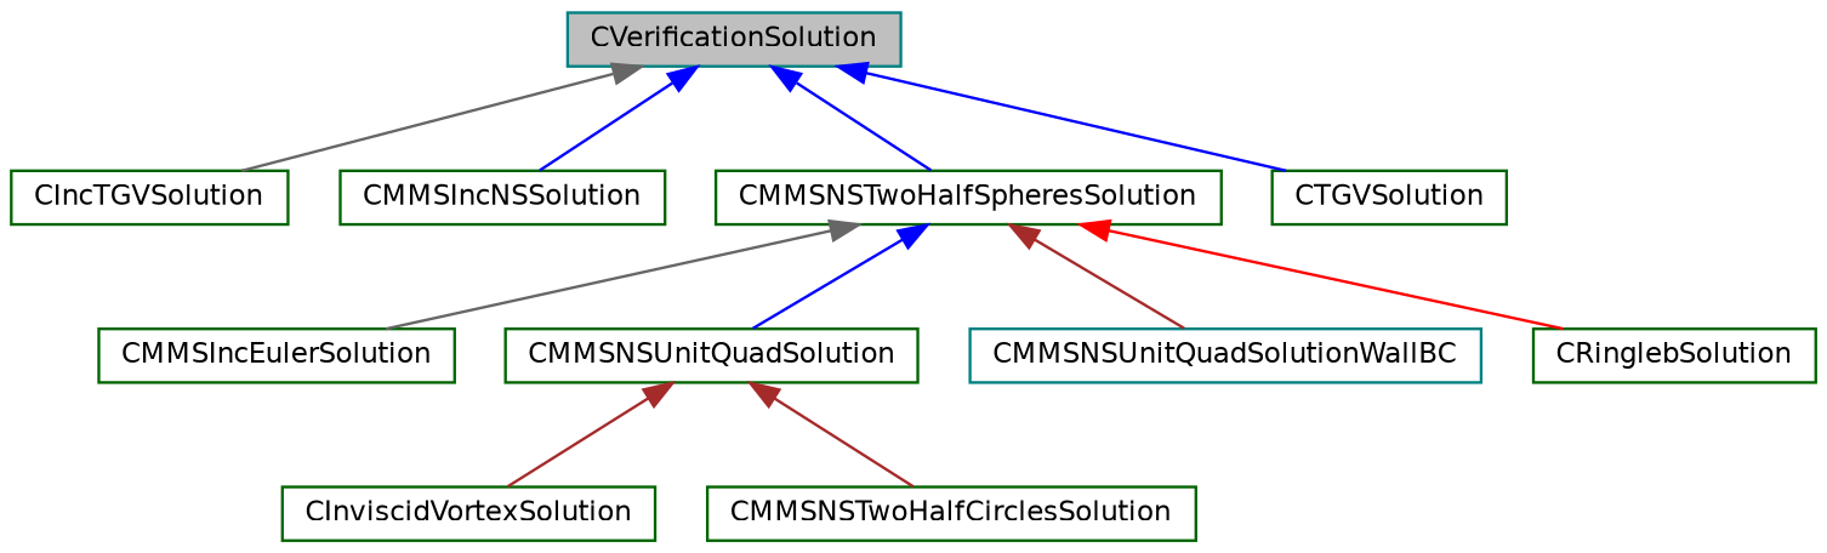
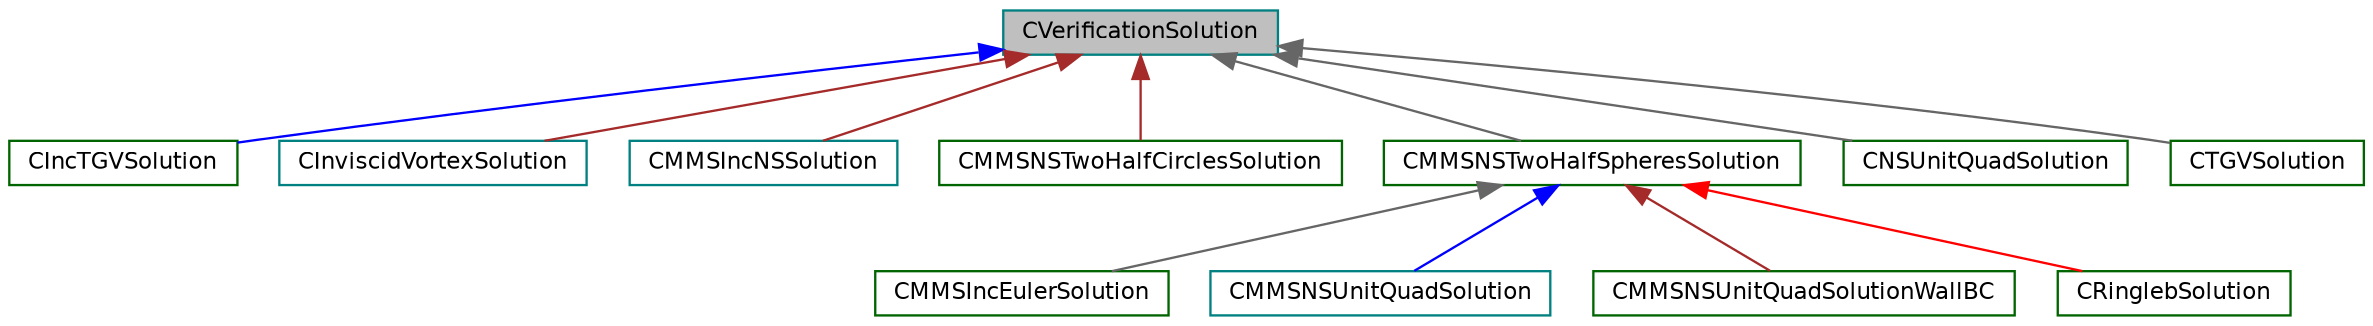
  digraph {
    rankdir=TB
    node [color=darkgreen fillcolor=white fontname=Helvetica fontsize=10 shape=record style=filled]
    edge [color=gray40 dir=back fontname=Helvetica fontsize=10 labelfontname=Helvetica labelfontsize=10 style=solid]
    n1 [color=teal fillcolor=grey75 fontcolor=black height=0.2 label=CVerificationSolution width=0.4]
    n2 [height=0.2 label=CIncTGVSolution width=0.4]
-   n3 [height=0.2 label=CInviscidVortexSolution width=0.4]
-   n4 [height=0.2 label=CMMSIncNSSolution width=0.4]
+   n3 [color=teal height=0.2 label=CInviscidVortexSolution width=0.4]
+   n4 [color=teal height=0.2 label=CMMSIncNSSolution width=0.4]
    n5 [height=0.2 label=CMMSNSTwoHalfCirclesSolution width=0.4]
    n6 [height=0.2 label=CMMSNSTwoHalfSpheresSolution width=0.4]
+   n7 [height=0.2 label=CNSUnitQuadSolution width=0.4]
    n8 [height=0.2 label=CTGVSolution width=0.4]
    n9 [height=0.2 label=CMMSIncEulerSolution width=0.4]
-   n10 [height=0.2 label=CMMSNSUnitQuadSolution width=0.4]
-   n11 [color=teal height=0.2 label=CMMSNSUnitQuadSolutionWallBC width=0.4]
+   n10 [color=teal height=0.2 label=CMMSNSUnitQuadSolution width=0.4]
+   n11 [height=0.2 label=CMMSNSUnitQuadSolutionWallBC width=0.4]
    n12 [height=0.2 label=CRinglebSolution width=0.4]
-   n1 -> n2
-   n10 -> n3 [color=brown]
-   n1 -> n4 [color=blue]
-   n10 -> n5 [color=brown]
-   n1 -> n6 [color=blue]
-   n1 -> n8 [color=blue]
+   n1 -> n2 [color=blue]
+   n1 -> n3 [color=brown]
+   n1 -> n4 [color=brown]
+   n1 -> n5 [color=brown]
+   n1 -> n6
+   n1 -> n7
+   n1 -> n8
    n6 -> n9
    n6 -> n10 [color=blue]
    n6 -> n11 [color=brown]
    n6 -> n12 [color=red]
  }
